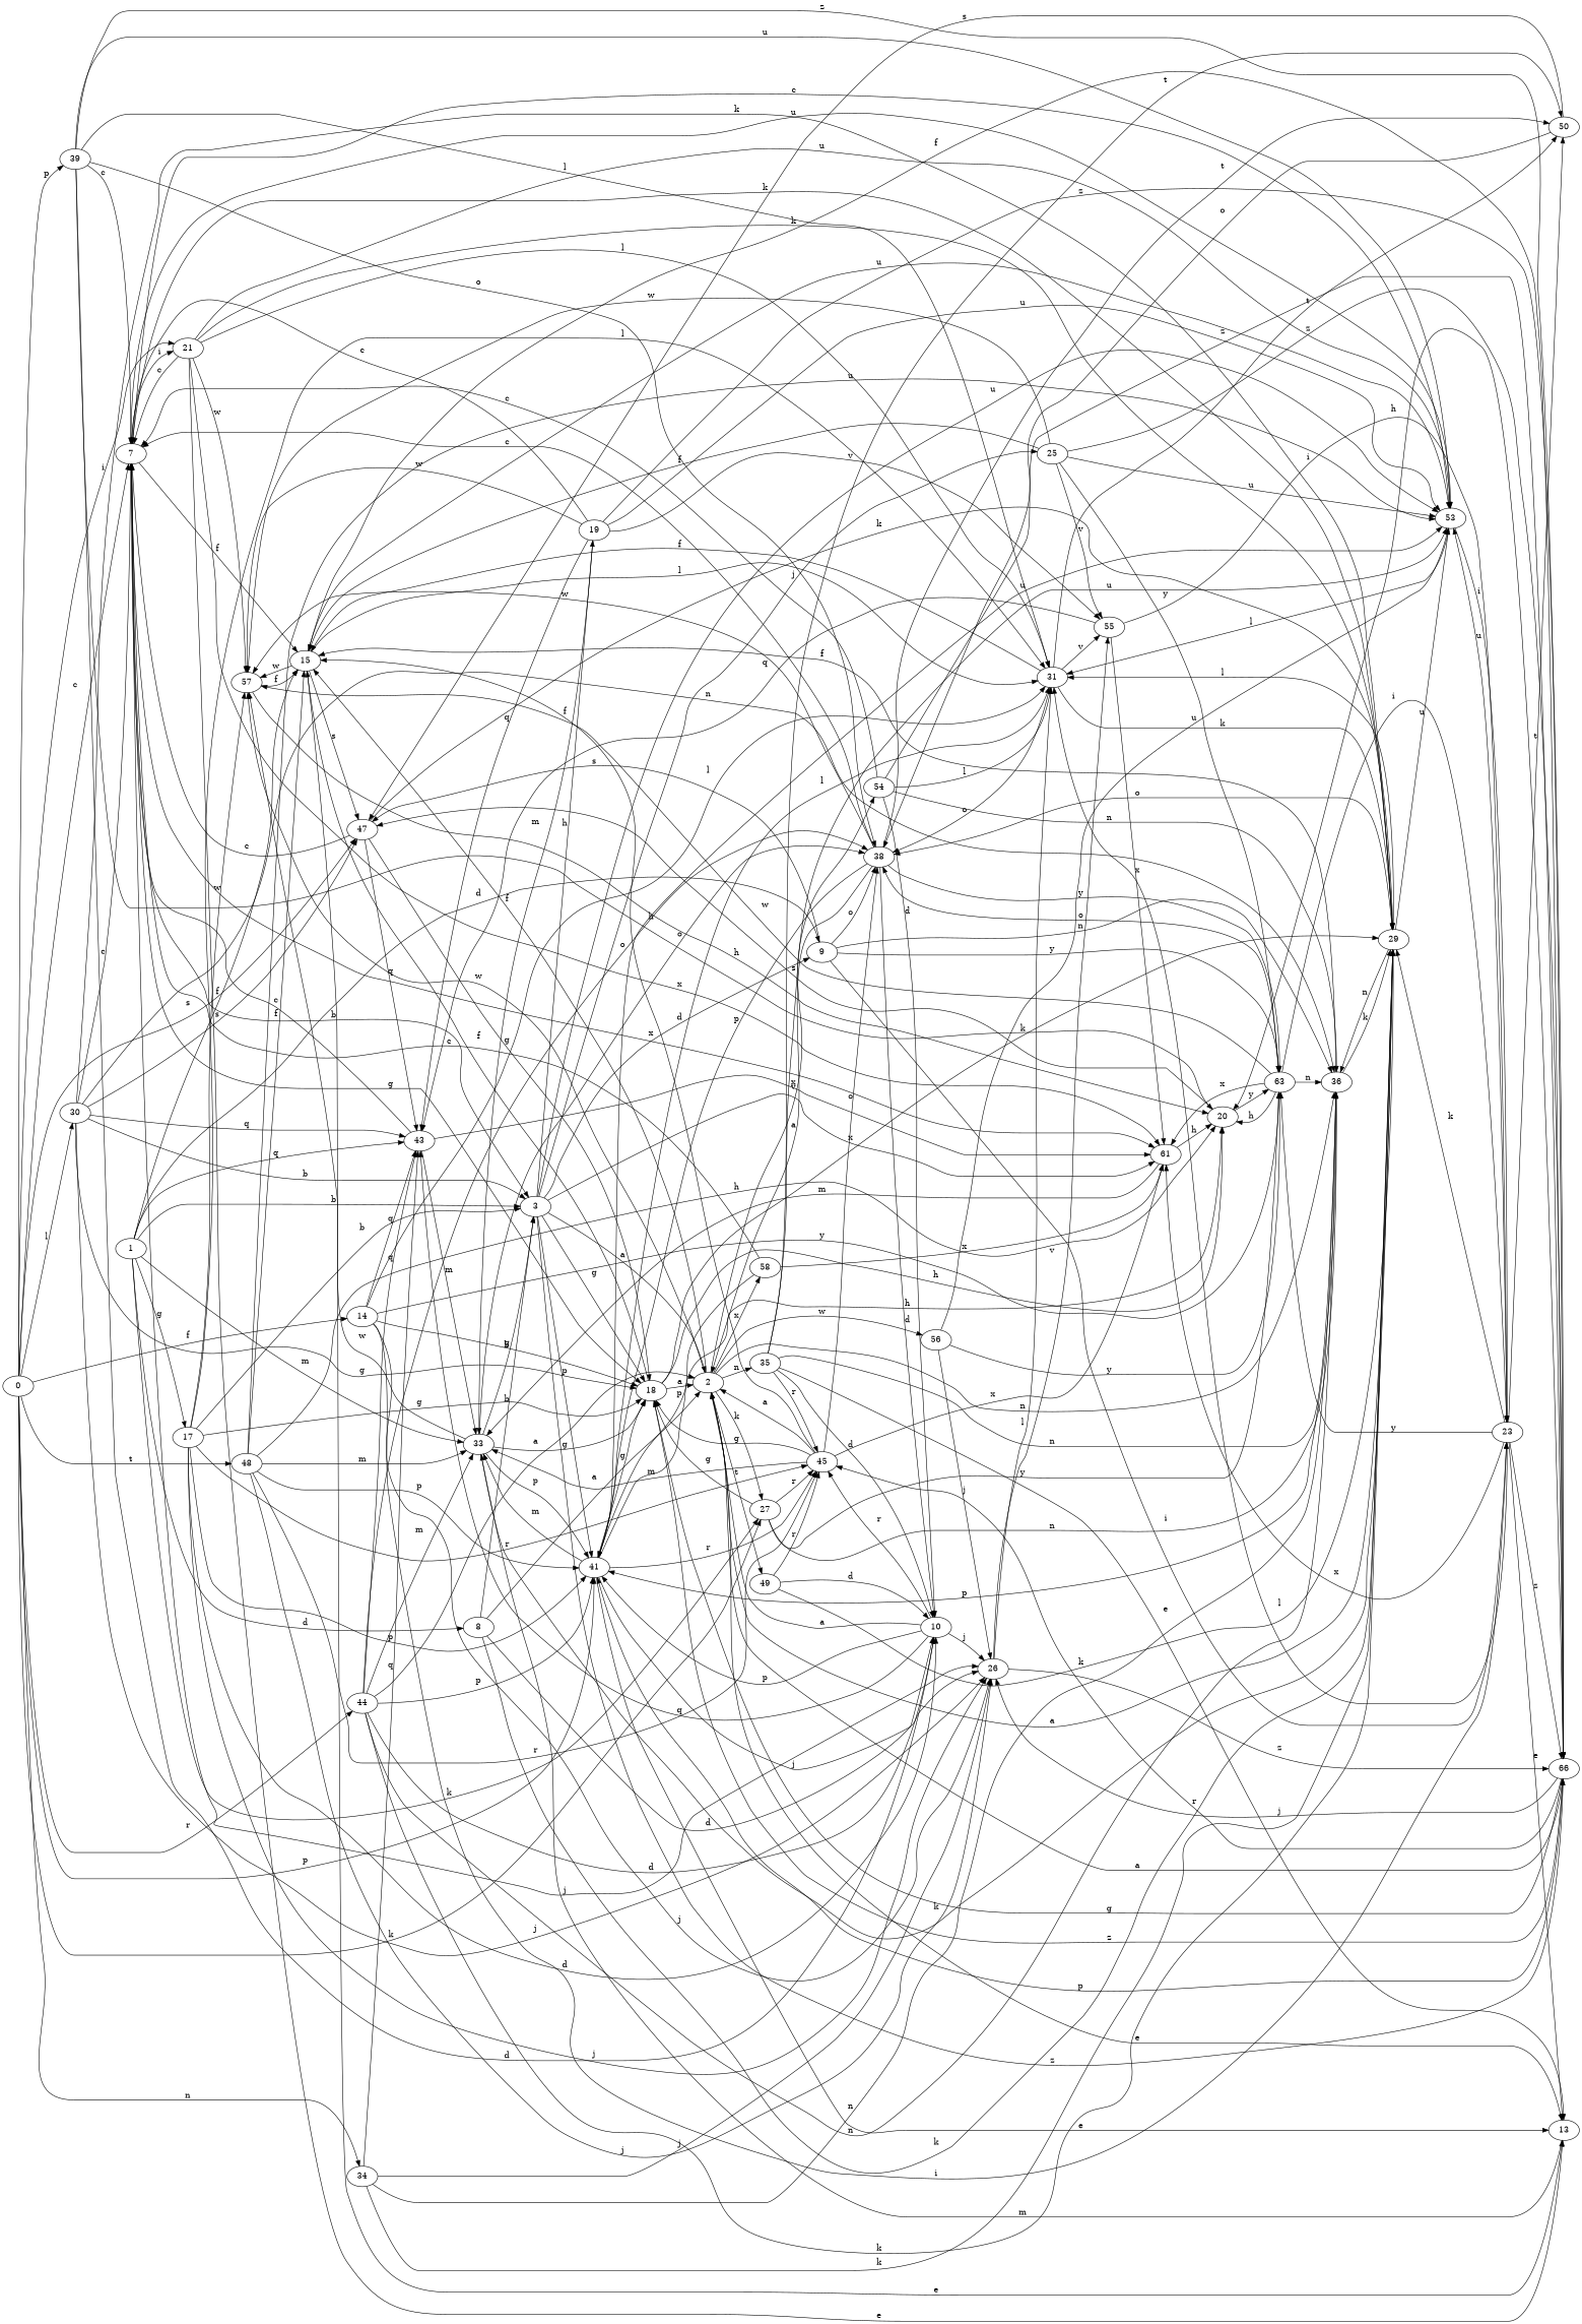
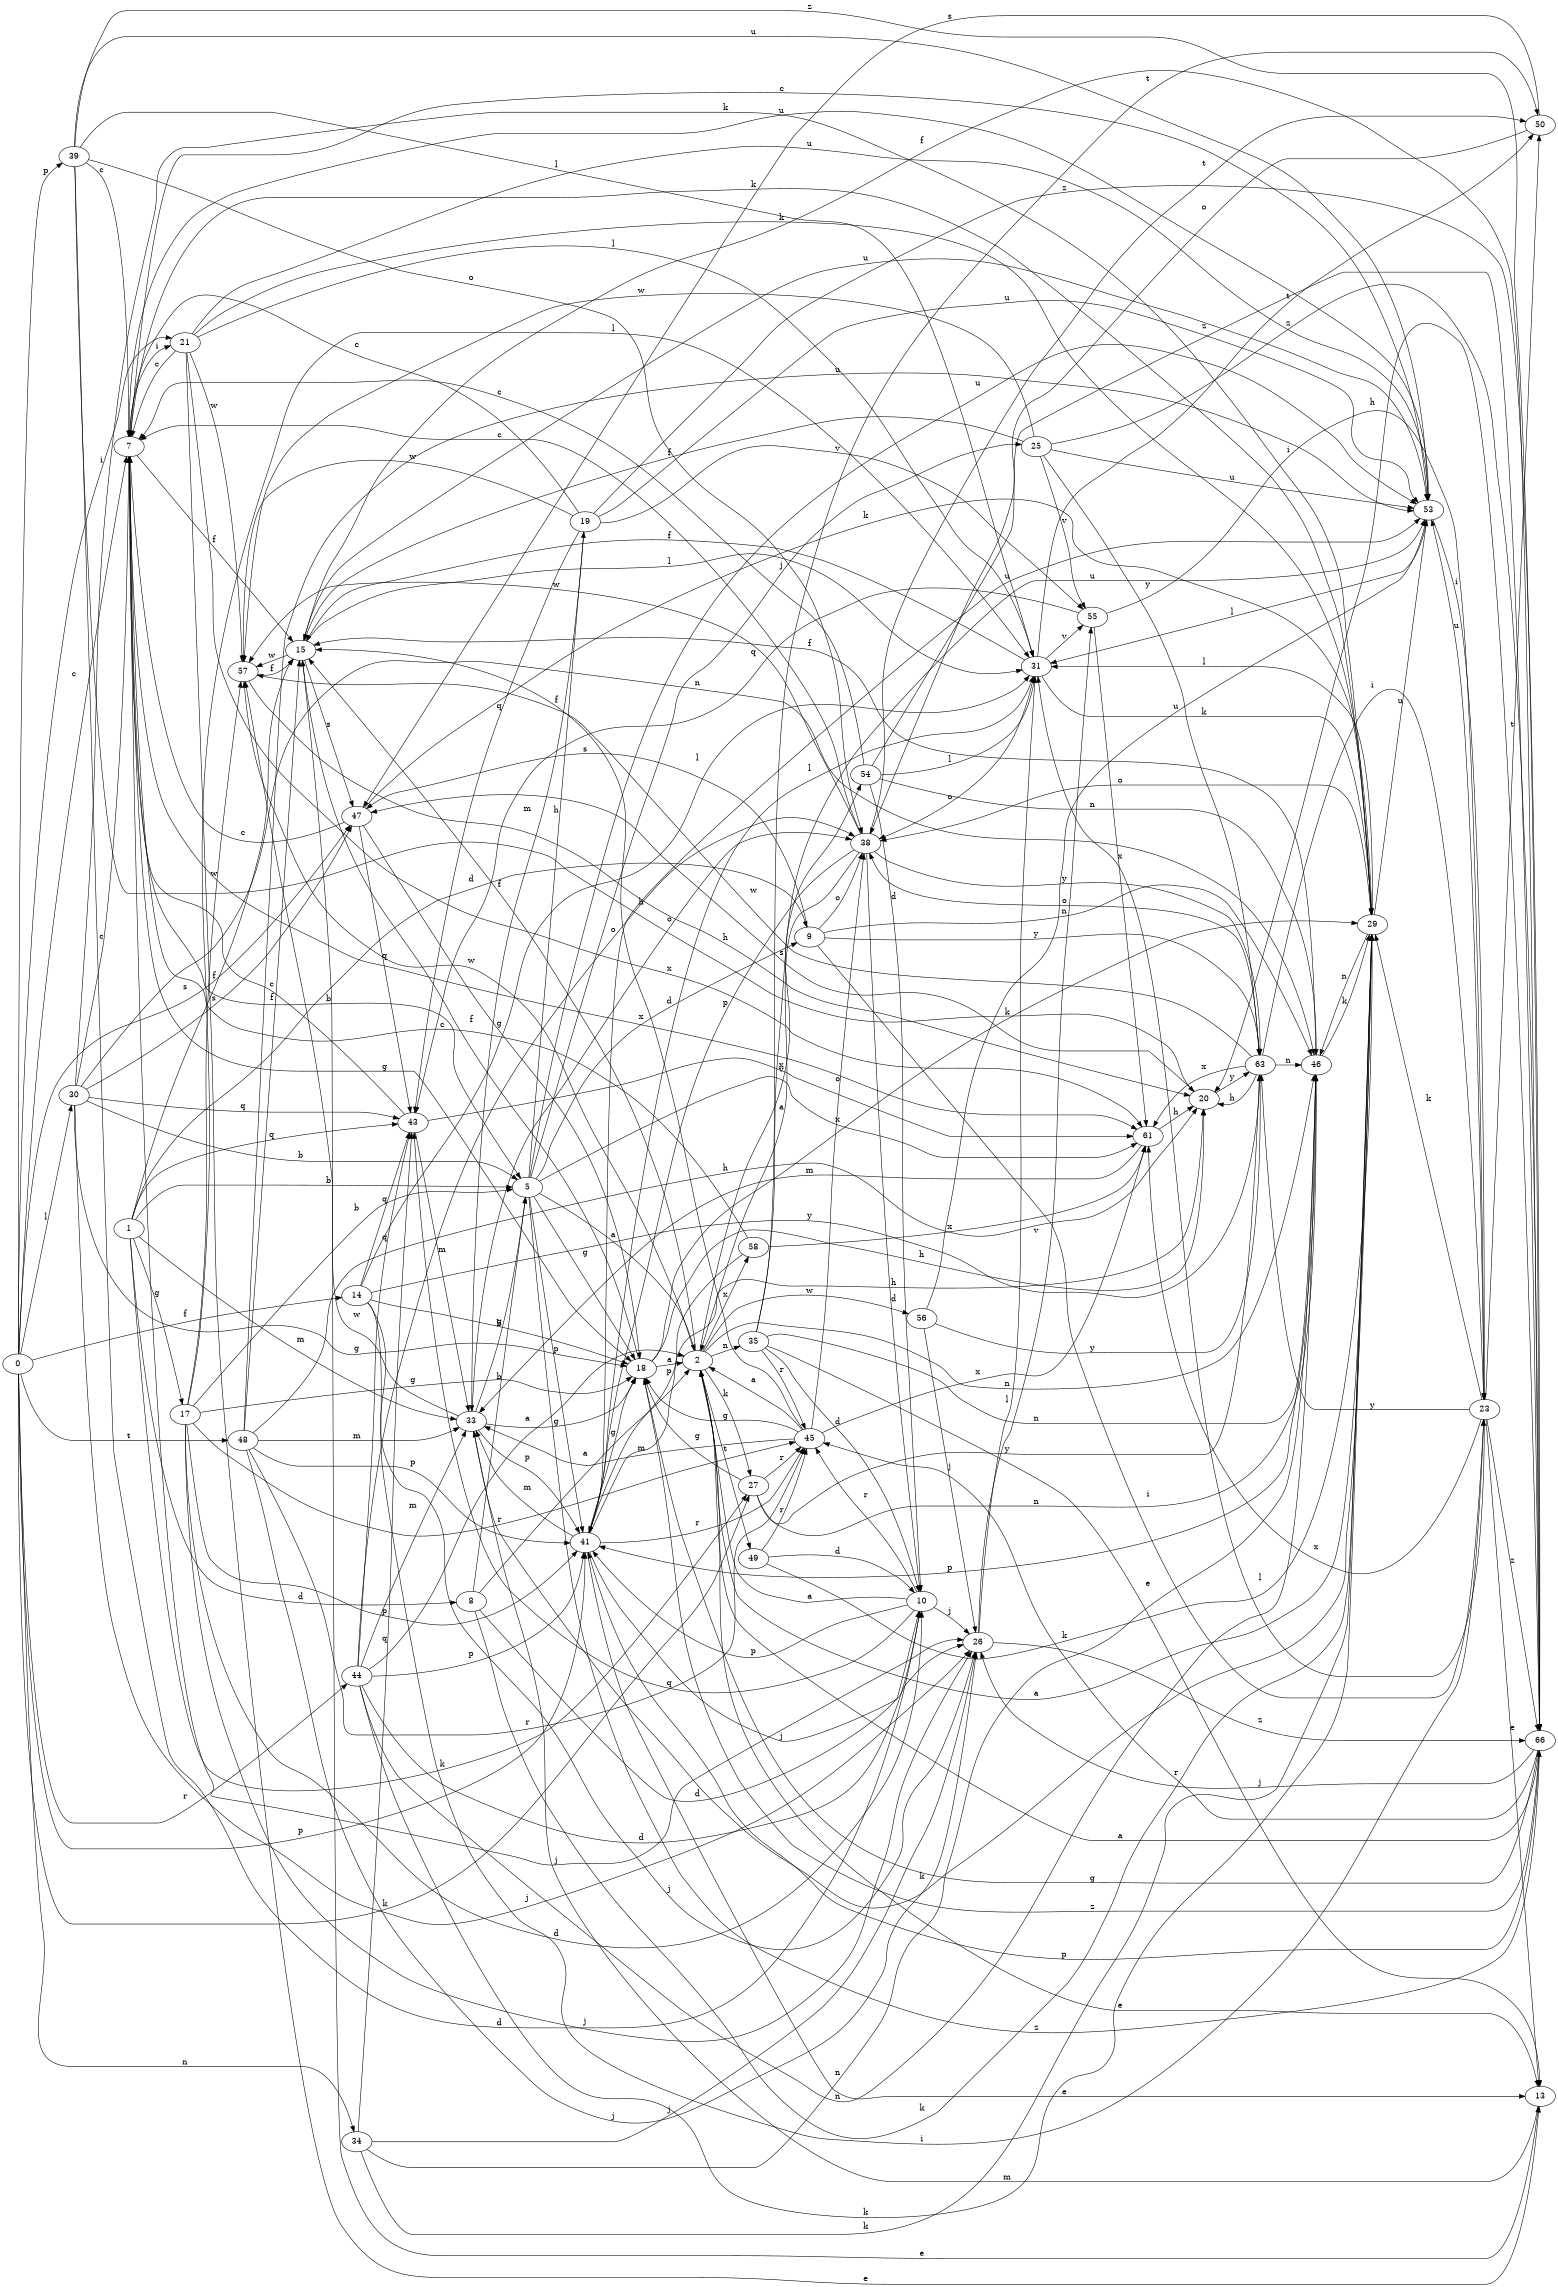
  strict digraph {
    rankdir=LR
    0
    7
    14
    21
    27
    30
    34
    39
    41
    44
    47
    48
-   5 [label=3]
+   5
    15
    18
    53
    61
    26
    29
    43
    23
    63
    31
    13
    57
-   36
+   36 [label=46]
    45
    66
    10
    38
    20
    33
    2
    1
    8
    9
    17
    19
    25
    35
    49
    54
    56
    58
    50
    55
    0 -> 7 [label=c]
    0 -> 14 [label=f]
    0 -> 21 [label=i]
    0 -> 27 [label=k]
    0 -> 30 [label=l]
    0 -> 34 [label=n]
    0 -> 39 [label=p]
    0 -> 41 [label=p]
    0 -> 44 [label=r]
    0 -> 47 [label=s]
    0 -> 48 [label=t]
    7 -> 21 [label=i]
    7 -> 5 [label=b]
    7 -> 15 [label=f]
    7 -> 18 [label=g]
    7 -> 53 [label=u]
    7 -> 61 [label=x]
    7 -> 26 [label=j]
    7 -> 29 [label=k]
    14 -> 18 [label=g]
    14 -> 26 [label=j]
    14 -> 43 [label=q]
    14 -> 23 [label=i]
    14 -> 63 [label=y]
    14 -> 31 [label=l]
    21 -> 7 [label=c]
    21 -> 53 [label=u]
    21 -> 61 [label=x]
    21 -> 29 [label=k]
    21 -> 31 [label=l]
    21 -> 13 [label=e]
    21 -> 57 [label=w]
    27 -> 18 [label=g]
    27 -> 63 [label=y]
    27 -> 36 [label=n]
    27 -> 45 [label=r]
    30 -> 7 [label=c]
    30 -> 47 [label=s]
    30 -> 5 [label=b]
    30 -> 18 [label=g]
    30 -> 26 [label=j]
    30 -> 29 [label=k]
    30 -> 43 [label=q]
    30 -> 36 [label=n]
    34 -> 26 [label=j]
    34 -> 29 [label=k]
    34 -> 43 [label=q]
    34 -> 36 [label=n]
    39 -> 7 [label=c]
    39 -> 53 [label=u]
    39 -> 31 [label=l]
    39 -> 66 [label=z]
    39 -> 10 [label=d]
    39 -> 38 [label=o]
    39 -> 20 [label=h]
    41 -> 18 [label=g]
    41 -> 53 [label=u]
    41 -> 26 [label=j]
    41 -> 31 [label=l]
    41 -> 13 [label=e]
    41 -> 45 [label=r]
    41 -> 20 [label=h]
    41 -> 33 [label=m]
    44 -> 41 [label=p]
    44 -> 29 [label=k]
    44 -> 43 [label=q]
    44 -> 36 [label=n]
    44 -> 10 [label=d]
    44 -> 38 [label=o]
    44 -> 33 [label=m]
    44 -> 2 [label=a]
    47 -> 7 [label=c]
    47 -> 18 [label=g]
    47 -> 29 [label=k]
    47 -> 43 [label=q]
    48 -> 41 [label=p]
    48 -> 15 [label=f]
    48 -> 53 [label=u]
    48 -> 26 [label=j]
    48 -> 45 [label=r]
    48 -> 20 [label=h]
    48 -> 33 [label=m]
    5 -> 41 [label=p]
    5 -> 18 [label=g]
    5 -> 53 [label=u]
    5 -> 61 [label=x]
    5 -> 66 [label=z]
    5 -> 2 [label=a]
    5 -> 9 [label=d]
    5 -> 19 [label=h]
    5 -> 25 [label=j]
    15 -> 47 [label=s]
    15 -> 53 [label=u]
    15 -> 31 [label=l]
    15 -> 13 [label=e]
    15 -> 57 [label=w]
    18 -> 15 [label=f]
    18 -> 29 [label=k]
    18 -> 66 [label=z]
    18 -> 20 [label=h]
    18 -> 2 [label=a]
    53 -> 7 [label=c]
    53 -> 23 [label=i]
    53 -> 31 [label=l]
    61 -> 20 [label=h]
    61 -> 33 [label=m]
    26 -> 31 [label=l]
    26 -> 66 [label=z]
    26 -> 55 [label=v]
    29 -> 53 [label=u]
    29 -> 31 [label=l]
    29 -> 36 [label=n]
    29 -> 38 [label=o]
    29 -> 2 [label=a]
    43 -> 7 [label=c]
    43 -> 61 [label=x]
    43 -> 33 [label=m]
    23 -> 53 [label=u]
    23 -> 61 [label=x]
    23 -> 29 [label=k]
    23 -> 63 [label=y]
    23 -> 31 [label=l]
    23 -> 13 [label=e]
    23 -> 66 [label=z]
    23 -> 50 [label=t]
    63 -> 61 [label=x]
    63 -> 23 [label=i]
    63 -> 57 [label=w]
    63 -> 36 [label=n]
    63 -> 38 [label=o]
    63 -> 20 [label=h]
    31 -> 15 [label=f]
    31 -> 29 [label=k]
    31 -> 38 [label=o]
    31 -> 50 [label=t]
    31 -> 55 [label=v]
    13 -> 33 [label=m]
    57 -> 15 [label=f]
    57 -> 20 [label=h]
    36 -> 41 [label=p]
    36 -> 15 [label=f]
    36 -> 29 [label=k]
    45 -> 15 [label=f]
    45 -> 18 [label=g]
    45 -> 61 [label=x]
    45 -> 38 [label=o]
    45 -> 33 [label=m]
    45 -> 2 [label=a]
    66 -> 41 [label=p]
    66 -> 15 [label=f]
    66 -> 18 [label=g]
    66 -> 26 [label=j]
    66 -> 45 [label=r]
    66 -> 20 [label=h]
    66 -> 2 [label=a]
    10 -> 41 [label=p]
    10 -> 26 [label=j]
    10 -> 43 [label=q]
    10 -> 45 [label=r]
    10 -> 2 [label=a]
    38 -> 7 [label=c]
    38 -> 41 [label=p]
    38 -> 63 [label=y]
    38 -> 57 [label=w]
    38 -> 10 [label=d]
    38 -> 2 [label=a]
    38 -> 50 [label=t]
    20 -> 47 [label=s]
    20 -> 63 [label=y]
    33 -> 41 [label=p]
    33 -> 5 [label=b]
    33 -> 18 [label=g]
    33 -> 29 [label=k]
    33 -> 57 [label=w]
    33 -> 38 [label=o]
    2 -> 27 [label=k]
    2 -> 15 [label=f]
    2 -> 13 [label=e]
    2 -> 57 [label=w]
    2 -> 36 [label=n]
    2 -> 35 [label=n]
    2 -> 49 [label=t]
    2 -> 54 [label=v]
    2 -> 56 [label=w]
    2 -> 58 [label=x]
    1 -> 27 [label=k]
    1 -> 5 [label=b]
    1 -> 15 [label=f]
    1 -> 43 [label=q]
    1 -> 33 [label=m]
    1 -> 8 [label=d]
    1 -> 9 [label=d]
    1 -> 17 [label=g]
    8 -> 5 [label=b]
    8 -> 29 [label=k]
    8 -> 10 [label=d]
    8 -> 2 [label=a]
    9 -> 47 [label=s]
    9 -> 23 [label=i]
    9 -> 63 [label=y]
    9 -> 36 [label=n]
    9 -> 38 [label=o]
    17 -> 41 [label=p]
    17 -> 5 [label=b]
    17 -> 18 [label=g]
    17 -> 26 [label=j]
    17 -> 31 [label=l]
    17 -> 57 [label=w]
    17 -> 45 [label=r]
    17 -> 10 [label=d]
    19 -> 7 [label=c]
    19 -> 53 [label=u]
    19 -> 43 [label=q]
    19 -> 57 [label=w]
    19 -> 66 [label=z]
    19 -> 33 [label=m]
    19 -> 55 [label=v]
    25 -> 15 [label=f]
    25 -> 53 [label=u]
    25 -> 63 [label=y]
    25 -> 57 [label=w]
    25 -> 66 [label=z]
    25 -> 55 [label=v]
    35 -> 53 [label=u]
    35 -> 13 [label=e]
    35 -> 36 [label=n]
    35 -> 45 [label=r]
    35 -> 10 [label=d]
    35 -> 50 [label=t]
    49 -> 29 [label=k]
    49 -> 45 [label=r]
    49 -> 10 [label=d]
    54 -> 7 [label=c]
    54 -> 31 [label=l]
    54 -> 36 [label=n]
    54 -> 66 [label=z]
    54 -> 10 [label=d]
    56 -> 53 [label=u]
    56 -> 26 [label=j]
    56 -> 63 [label=y]
    58 -> 7 [label=c]
    58 -> 41 [label=p]
    58 -> 61 [label=x]
    50 -> 47 [label=s]
    50 -> 38 [label=o]
    55 -> 61 [label=x]
    55 -> 43 [label=q]
    55 -> 23 [label=i]
  }
